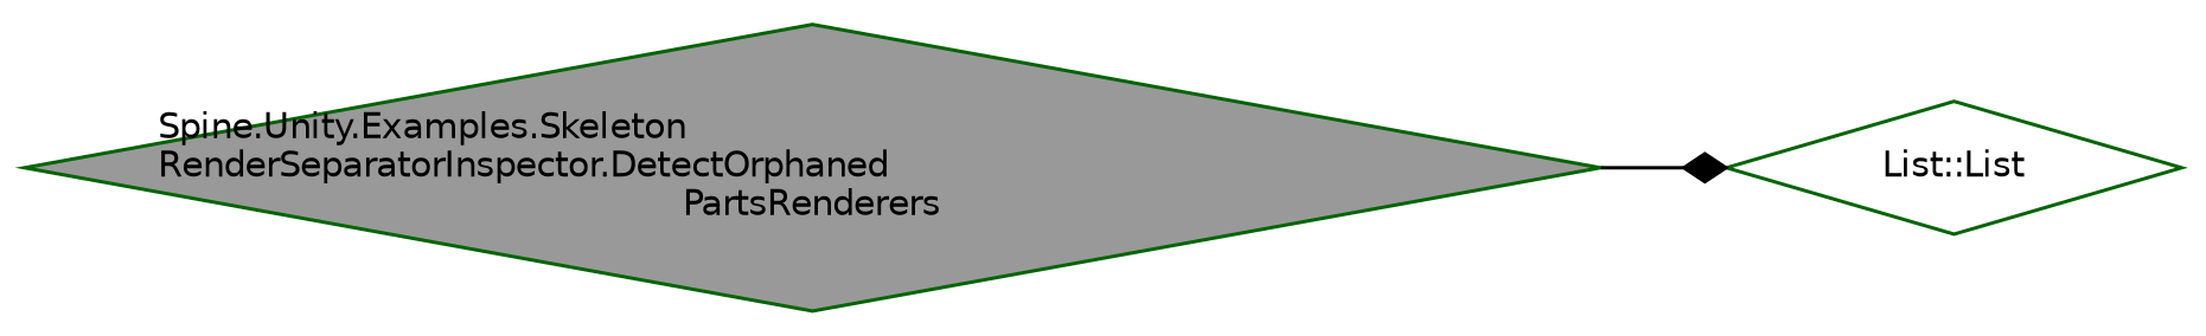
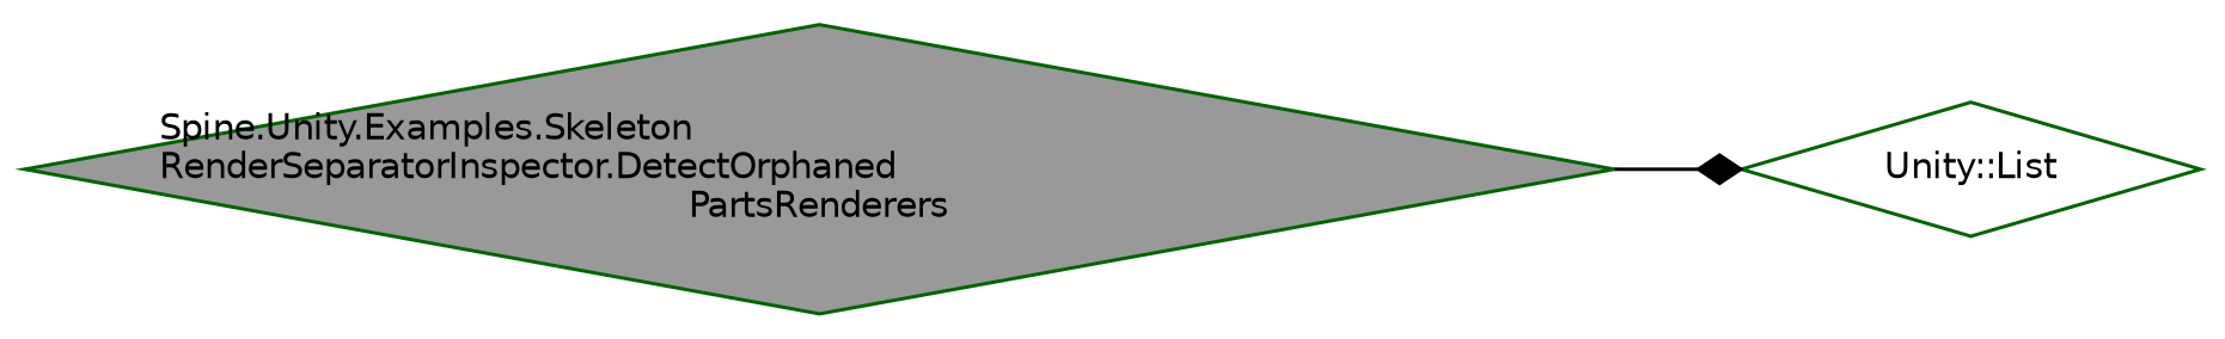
  digraph {
    rankdir=LR
    node [color=darkgreen fontname=Helvetica fontsize=10 shape=diamond style=filled]
    n1 [fillcolor=grey60 fontcolor=black height=0.2 label="Spine.Unity.Examples.Skeleton\lRenderSeparatorInspector.DetectOrphaned\lPartsRenderers" width=0.4]
-   n2 [fillcolor=white height=0.2 label="List::List" width=0.4]
+   n2 [fillcolor=white height=0.2 label="Unity::List" width=0.4]
    n1 -> n2 [color=black fontname=Helvetica fontsize=10 labelfontname=Helvetica labelfontsize=10 style=solid arrowhead=diamond]
  }
